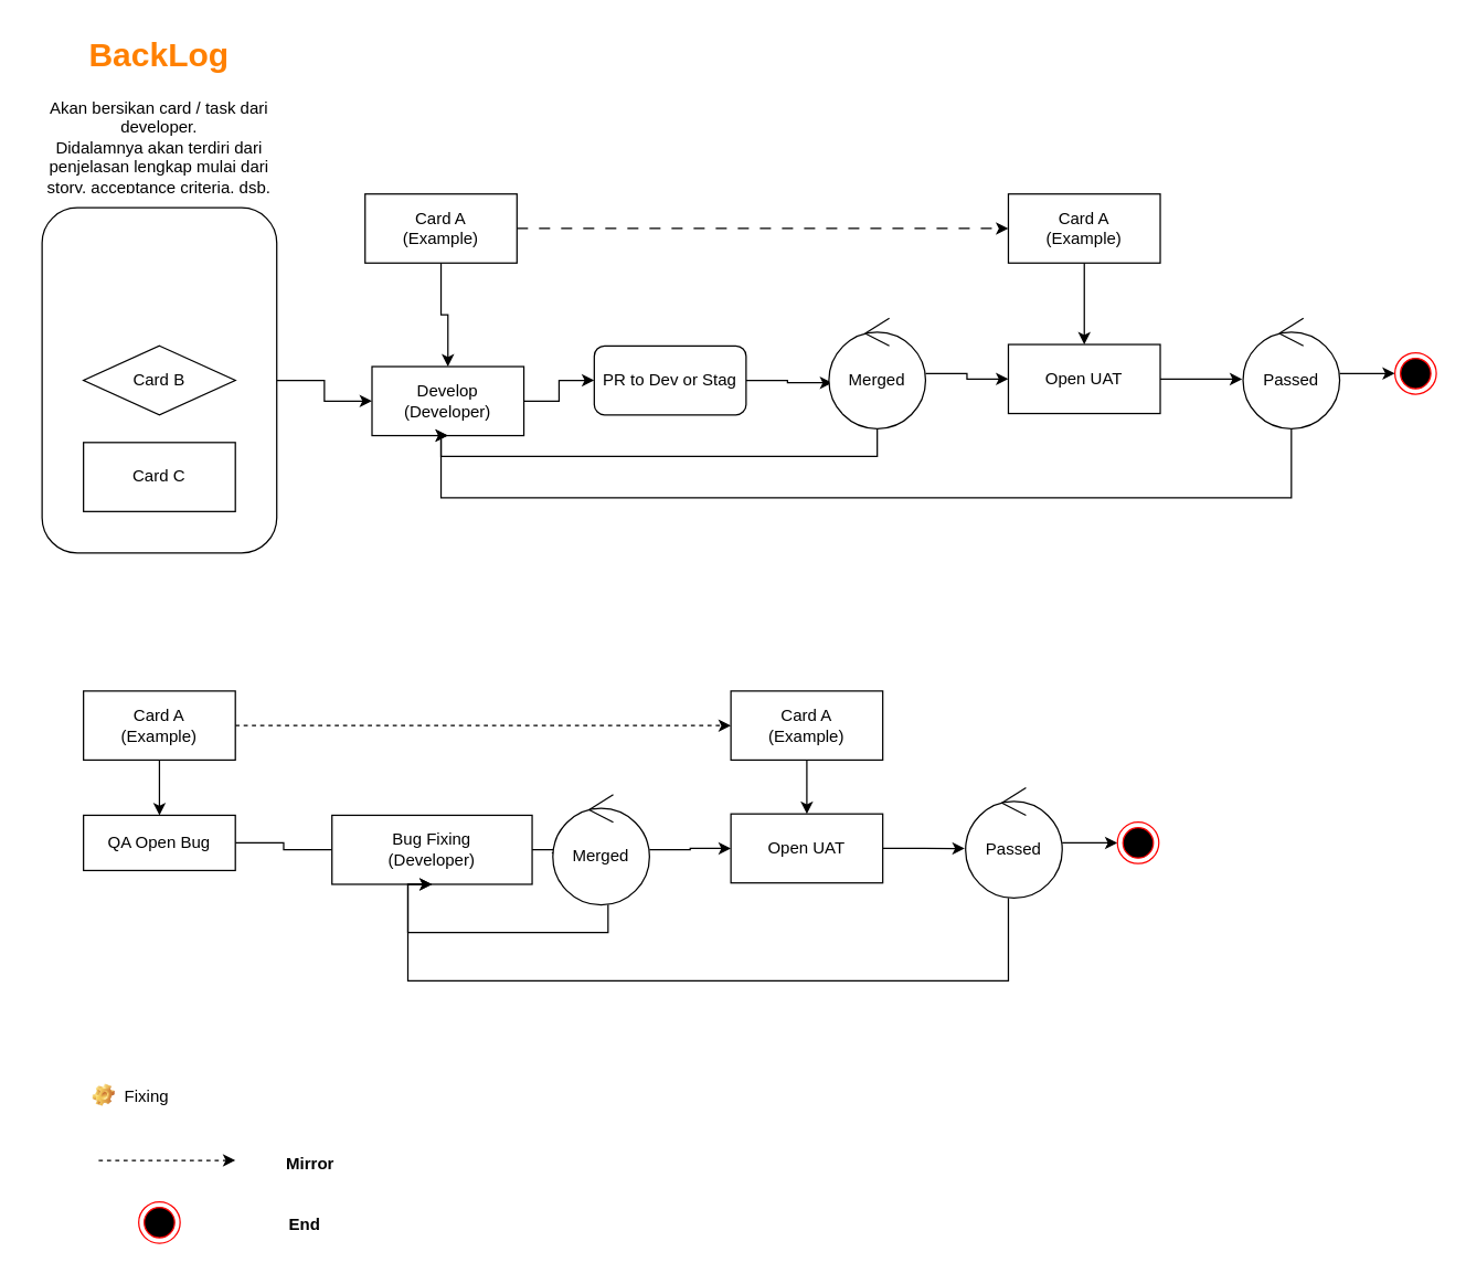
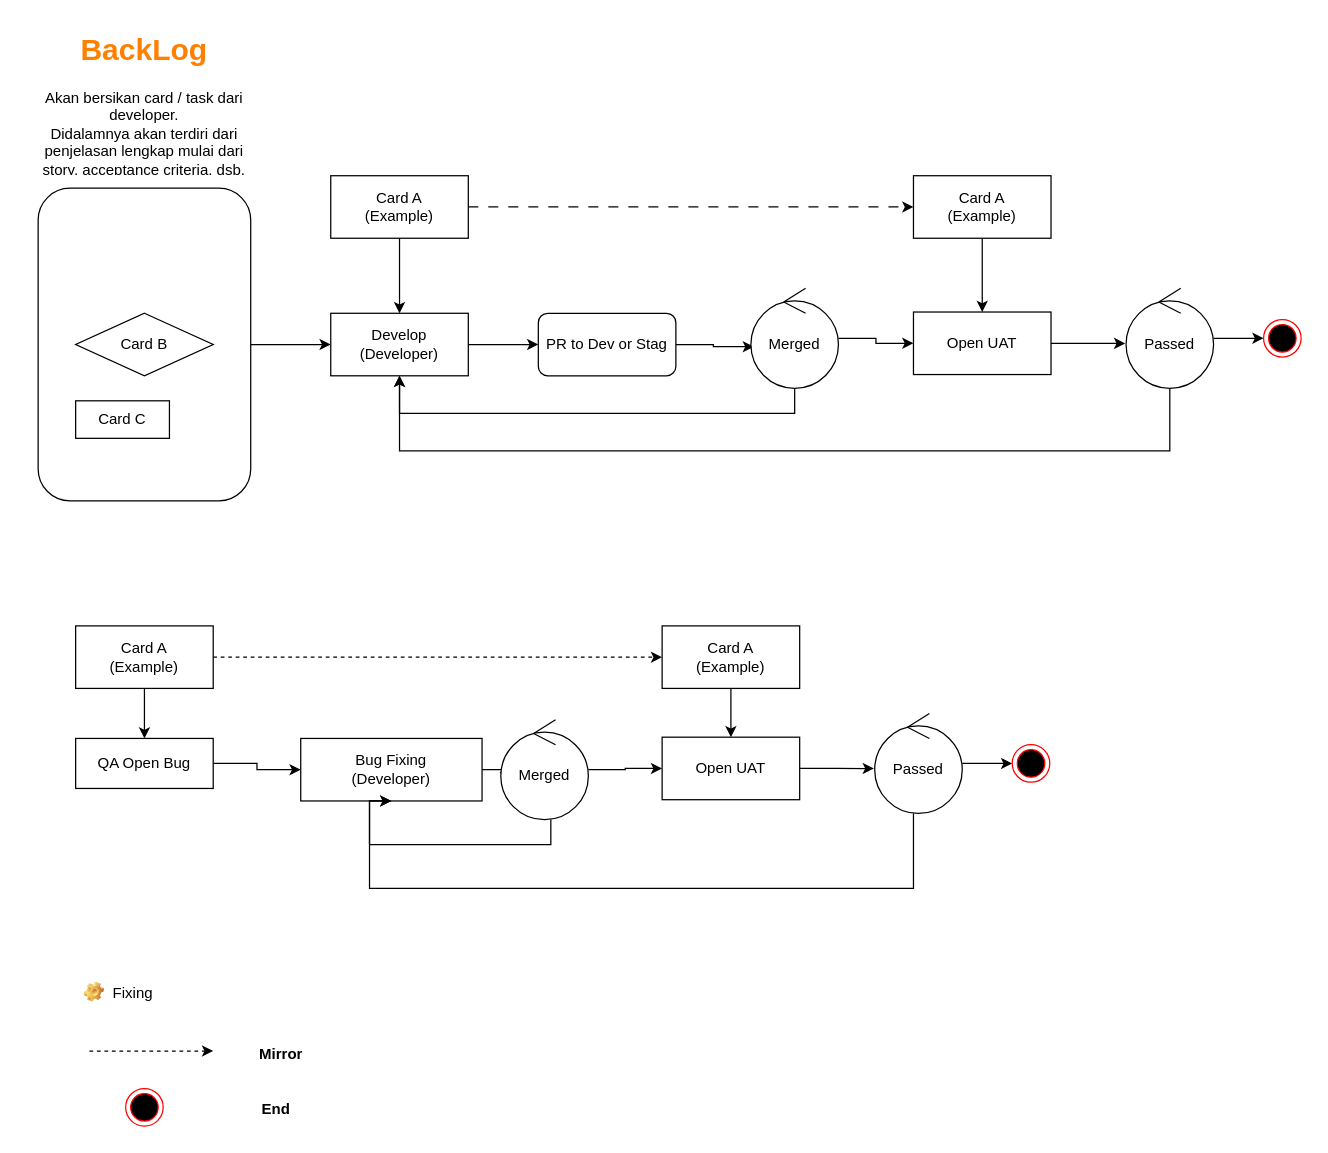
  <mxCell id="0" />
  <mxCell id="1" parent="0" />
  <mxCell id="2" style="edgeStyle=orthogonalEdgeStyle;rounded=0;orthogonalLoop=1;jettySize=auto;html=1;entryX=0;entryY=0.5;entryDx=0;entryDy=0;" edge="1" parent="1" source="3" target="8"><mxGeometry relative="1" as="geometry" /></mxCell>
  <mxCell id="3" value="" style="rounded=1;whiteSpace=wrap;html=1;" vertex="1" parent="1"><mxGeometry x="30" y="150" width="170" height="250" as="geometry" /></mxCell>
  <mxCell id="4" value="Card B" style="rhombus;html=1;whiteSpace=wrap;" vertex="1" parent="1"><mxGeometry x="60" y="250" width="110" height="50" as="geometry" /></mxCell>
- <mxCell id="5" value="Card C" style="html=1;whiteSpace=wrap;" vertex="1" parent="1"><mxGeometry x="60" y="320" width="110" height="50" as="geometry" /></mxCell>
+ <mxCell id="5" value="Card C" style="html=1;whiteSpace=wrap;" vertex="1" parent="1"><mxGeometry x="60" y="320" width="75" height="30" as="geometry" /></mxCell>
  <mxCell id="6" value="&lt;h1 align=&quot;center&quot;&gt;&lt;font color=&quot;#ff8000&quot;&gt;BackLog&lt;/font&gt;&lt;/h1&gt;&lt;p align=&quot;center&quot;&gt;Akan bersikan card / task dari developer.&lt;br&gt;Didalamnya akan terdiri dari penjelasan lengkap mulai dari story, acceptance criteria, dsb.&lt;br&gt;&lt;/p&gt;" style="text;html=1;strokeColor=none;fillColor=none;spacing=5;spacingTop=-20;whiteSpace=wrap;overflow=hidden;rounded=0;align=center;" vertex="1" parent="1"><mxGeometry x="20" y="20" width="190" height="120" as="geometry" /></mxCell>
  <mxCell id="7" style="edgeStyle=orthogonalEdgeStyle;rounded=0;orthogonalLoop=1;jettySize=auto;html=1;" edge="1" parent="1" source="8" target="13"><mxGeometry relative="1" as="geometry" /></mxCell>
- <mxCell id="8" value="Develop&lt;br&gt;(Developer)" style="html=1;whiteSpace=wrap;" vertex="1" parent="1"><mxGeometry x="269" y="265" width="110" height="50" as="geometry" /></mxCell>
+ <mxCell id="8" value="Develop&lt;br&gt;(Developer)" style="html=1;whiteSpace=wrap;" vertex="1" parent="1"><mxGeometry x="264" y="250" width="110" height="50" as="geometry" /></mxCell>
  <mxCell id="9" style="edgeStyle=orthogonalEdgeStyle;rounded=0;orthogonalLoop=1;jettySize=auto;html=1;entryX=0.5;entryY=0;entryDx=0;entryDy=0;" edge="1" parent="1" source="11" target="8"><mxGeometry relative="1" as="geometry" /></mxCell>
  <mxCell id="10" style="edgeStyle=orthogonalEdgeStyle;rounded=0;orthogonalLoop=1;jettySize=auto;html=1;entryX=0;entryY=0.5;entryDx=0;entryDy=0;dashed=1;dashPattern=8 8;" edge="1" parent="1" source="11" target="20"><mxGeometry relative="1" as="geometry" /></mxCell>
  <mxCell id="11" value="Card A&lt;br&gt;(Example)" style="html=1;whiteSpace=wrap;" vertex="1" parent="1"><mxGeometry x="264" y="140" width="110" height="50" as="geometry" /></mxCell>
  <mxCell id="12" style="edgeStyle=orthogonalEdgeStyle;rounded=0;orthogonalLoop=1;jettySize=auto;html=1;entryX=0.035;entryY=0.584;entryDx=0;entryDy=0;entryPerimeter=0;" edge="1" parent="1" source="13" target="16"><mxGeometry relative="1" as="geometry" /></mxCell>
  <mxCell id="13" value="PR to Dev or Stag" style="html=1;whiteSpace=wrap;rounded=1;" vertex="1" parent="1"><mxGeometry x="430" y="250" width="110" height="50" as="geometry" /></mxCell>
  <mxCell id="14" style="edgeStyle=orthogonalEdgeStyle;rounded=0;orthogonalLoop=1;jettySize=auto;html=1;entryX=0.5;entryY=1;entryDx=0;entryDy=0;" edge="1" parent="1" source="16" target="8"><mxGeometry relative="1" as="geometry"><Array as="points"><mxPoint x="635" y="330" /><mxPoint x="319" y="330" /></Array></mxGeometry></mxCell>
  <mxCell id="15" style="edgeStyle=orthogonalEdgeStyle;rounded=0;orthogonalLoop=1;jettySize=auto;html=1;entryX=0;entryY=0.5;entryDx=0;entryDy=0;" edge="1" parent="1" source="16" target="18"><mxGeometry relative="1" as="geometry" /></mxCell>
  <mxCell id="16" value="Merged" style="ellipse;shape=umlControl;whiteSpace=wrap;html=1;" vertex="1" parent="1"><mxGeometry x="600" y="230" width="70" height="80" as="geometry" /></mxCell>
  <mxCell id="17" style="edgeStyle=orthogonalEdgeStyle;rounded=0;orthogonalLoop=1;jettySize=auto;html=1;entryX=-0.009;entryY=0.551;entryDx=0;entryDy=0;entryPerimeter=0;" edge="1" parent="1" source="18" target="23"><mxGeometry relative="1" as="geometry" /></mxCell>
  <mxCell id="18" value="Open UAT" style="html=1;whiteSpace=wrap;" vertex="1" parent="1"><mxGeometry x="730" y="249" width="110" height="50" as="geometry" /></mxCell>
  <mxCell id="19" style="edgeStyle=orthogonalEdgeStyle;rounded=0;orthogonalLoop=1;jettySize=auto;html=1;entryX=0.5;entryY=0;entryDx=0;entryDy=0;" edge="1" parent="1" source="20" target="18"><mxGeometry relative="1" as="geometry" /></mxCell>
  <mxCell id="20" value="Card A&lt;br&gt;(Example)" style="html=1;whiteSpace=wrap;" vertex="1" parent="1"><mxGeometry x="730" y="140" width="110" height="50" as="geometry" /></mxCell>
  <mxCell id="21" style="edgeStyle=orthogonalEdgeStyle;rounded=0;orthogonalLoop=1;jettySize=auto;html=1;entryX=0.5;entryY=1;entryDx=0;entryDy=0;" edge="1" parent="1" source="23" target="8"><mxGeometry relative="1" as="geometry"><Array as="points"><mxPoint x="935" y="360" /><mxPoint x="319" y="360" /></Array></mxGeometry></mxCell>
  <mxCell id="22" style="edgeStyle=orthogonalEdgeStyle;rounded=0;orthogonalLoop=1;jettySize=auto;html=1;entryX=0;entryY=0.5;entryDx=0;entryDy=0;" edge="1" parent="1" source="23" target="24"><mxGeometry relative="1" as="geometry" /></mxCell>
  <mxCell id="23" value="Passed" style="ellipse;shape=umlControl;whiteSpace=wrap;html=1;" vertex="1" parent="1"><mxGeometry x="900" y="230" width="70" height="80" as="geometry" /></mxCell>
  <mxCell id="24" value="" style="ellipse;html=1;shape=endState;fillColor=#000000;strokeColor=#ff0000;" vertex="1" parent="1"><mxGeometry x="1010" y="255" width="30" height="30" as="geometry" /></mxCell>
- <mxCell id="25" style="edgeStyle=orthogonalEdgeStyle;rounded=0;orthogonalLoop=1;jettySize=auto;html=1;entryX=0;entryY=0.5;entryDx=0;entryDy=0;endArrow=none;" edge="1" parent="1" source="26" target="31"><mxGeometry relative="1" as="geometry" /></mxCell>
+ <mxCell id="25" style="edgeStyle=orthogonalEdgeStyle;rounded=0;orthogonalLoop=1;jettySize=auto;html=1;entryX=0;entryY=0.5;entryDx=0;entryDy=0;" edge="1" parent="1" source="26" target="31"><mxGeometry relative="1" as="geometry" /></mxCell>
  <mxCell id="26" value="QA Open Bug" style="html=1;whiteSpace=wrap;" vertex="1" parent="1"><mxGeometry x="60" y="590" width="110" height="40" as="geometry" /></mxCell>
  <mxCell id="27" style="edgeStyle=orthogonalEdgeStyle;rounded=0;orthogonalLoop=1;jettySize=auto;html=1;entryX=0.5;entryY=0;entryDx=0;entryDy=0;" edge="1" parent="1" source="29" target="26"><mxGeometry relative="1" as="geometry" /></mxCell>
  <mxCell id="28" style="edgeStyle=orthogonalEdgeStyle;rounded=0;orthogonalLoop=1;jettySize=auto;html=1;dashed=1;" edge="1" parent="1" source="29" target="35"><mxGeometry relative="1" as="geometry" /></mxCell>
  <mxCell id="29" value="Card A&lt;br&gt;(Example)" style="html=1;whiteSpace=wrap;" vertex="1" parent="1"><mxGeometry x="60" y="500" width="110" height="50" as="geometry" /></mxCell>
  <mxCell id="30" style="edgeStyle=orthogonalEdgeStyle;rounded=0;orthogonalLoop=1;jettySize=auto;html=1;entryX=-0.016;entryY=0.529;entryDx=0;entryDy=0;entryPerimeter=0;" edge="1" parent="1" source="31" target="42"><mxGeometry relative="1" as="geometry" /></mxCell>
  <mxCell id="31" value="Bug Fixing&lt;br&gt;(Developer)" style="html=1;whiteSpace=wrap;" vertex="1" parent="1"><mxGeometry x="240" y="590" width="145" height="50" as="geometry" /></mxCell>
  <mxCell id="32" style="edgeStyle=orthogonalEdgeStyle;rounded=0;orthogonalLoop=1;jettySize=auto;html=1;entryX=-0.009;entryY=0.551;entryDx=0;entryDy=0;entryPerimeter=0;" edge="1" parent="1" source="33" target="38"><mxGeometry relative="1" as="geometry" /></mxCell>
  <mxCell id="33" value="Open UAT" style="html=1;whiteSpace=wrap;" vertex="1" parent="1"><mxGeometry x="529" y="589" width="110" height="50" as="geometry" /></mxCell>
  <mxCell id="34" style="edgeStyle=orthogonalEdgeStyle;rounded=0;orthogonalLoop=1;jettySize=auto;html=1;entryX=0.5;entryY=0;entryDx=0;entryDy=0;" edge="1" parent="1" source="35" target="33"><mxGeometry relative="1" as="geometry" /></mxCell>
  <mxCell id="35" value="Card A&lt;br&gt;(Example)" style="html=1;whiteSpace=wrap;" vertex="1" parent="1"><mxGeometry x="529" y="500" width="110" height="50" as="geometry" /></mxCell>
  <mxCell id="36" style="edgeStyle=orthogonalEdgeStyle;rounded=0;orthogonalLoop=1;jettySize=auto;html=1;entryX=0;entryY=0.5;entryDx=0;entryDy=0;" edge="1" parent="1" source="38" target="39"><mxGeometry relative="1" as="geometry" /></mxCell>
  <mxCell id="37" style="edgeStyle=orthogonalEdgeStyle;rounded=0;orthogonalLoop=1;jettySize=auto;html=1;entryX=0.5;entryY=1;entryDx=0;entryDy=0;" edge="1" parent="1" source="38" target="31"><mxGeometry relative="1" as="geometry"><Array as="points"><mxPoint x="730" y="710" /><mxPoint x="295" y="710" /></Array></mxGeometry></mxCell>
  <mxCell id="38" value="Passed" style="ellipse;shape=umlControl;whiteSpace=wrap;html=1;" vertex="1" parent="1"><mxGeometry x="699" y="570" width="70" height="80" as="geometry" /></mxCell>
  <mxCell id="39" value="" style="ellipse;html=1;shape=endState;fillColor=#000000;strokeColor=#ff0000;" vertex="1" parent="1"><mxGeometry x="809" y="595" width="30" height="30" as="geometry" /></mxCell>
  <mxCell id="40" style="edgeStyle=orthogonalEdgeStyle;rounded=0;orthogonalLoop=1;jettySize=auto;html=1;entryX=0;entryY=0.5;entryDx=0;entryDy=0;" edge="1" parent="1" source="42" target="33"><mxGeometry relative="1" as="geometry" /></mxCell>
  <mxCell id="41" style="edgeStyle=orthogonalEdgeStyle;rounded=0;orthogonalLoop=1;jettySize=auto;html=1;entryX=0.5;entryY=1;entryDx=0;entryDy=0;" edge="1" parent="1" source="42" target="31"><mxGeometry relative="1" as="geometry"><Array as="points"><mxPoint x="440" y="675" /><mxPoint x="295" y="675" /></Array></mxGeometry></mxCell>
  <mxCell id="42" value="Merged" style="ellipse;shape=umlControl;whiteSpace=wrap;html=1;" vertex="1" parent="1"><mxGeometry x="400" y="575" width="70" height="80" as="geometry" /></mxCell>
  <mxCell id="43" value="Fixing" style="label;fontStyle=0;strokeColor=none;fillColor=none;align=left;verticalAlign=top;overflow=hidden;spacingLeft=28;spacingRight=4;rotatable=0;points=[[0,0.5],[1,0.5]];portConstraint=eastwest;imageWidth=16;imageHeight=16;whiteSpace=wrap;html=1;image=img/clipart/Gear_128x128.png" vertex="1" parent="1"><mxGeometry x="60" y="780" width="120" height="26" as="geometry" /></mxCell>
  <mxCell id="44" style="edgeStyle=orthogonalEdgeStyle;rounded=0;orthogonalLoop=1;jettySize=auto;html=1;dashed=1;" edge="1" parent="1"><mxGeometry relative="1" as="geometry"><mxPoint x="71" y="840" as="sourcePoint" /><mxPoint x="170" y="840" as="targetPoint" /></mxGeometry></mxCell>
  <mxCell id="45" value="Mirror" style="text;align=center;fontStyle=1;verticalAlign=middle;spacingLeft=3;spacingRight=3;strokeColor=none;rotatable=0;points=[[0,0.5],[1,0.5]];portConstraint=eastwest;html=1;" vertex="1" parent="1"><mxGeometry x="184" y="830" width="80" height="26" as="geometry" /></mxCell>
  <mxCell id="46" value="" style="ellipse;html=1;shape=endState;fillColor=#000000;strokeColor=#ff0000;" vertex="1" parent="1"><mxGeometry x="100" y="870" width="30" height="30" as="geometry" /></mxCell>
  <mxCell id="47" value="End" style="text;align=center;fontStyle=1;verticalAlign=middle;spacingLeft=3;spacingRight=3;strokeColor=none;rotatable=0;points=[[0,0.5],[1,0.5]];portConstraint=eastwest;html=1;" vertex="1" parent="1"><mxGeometry x="180" y="874" width="80" height="26" as="geometry" /></mxCell>
